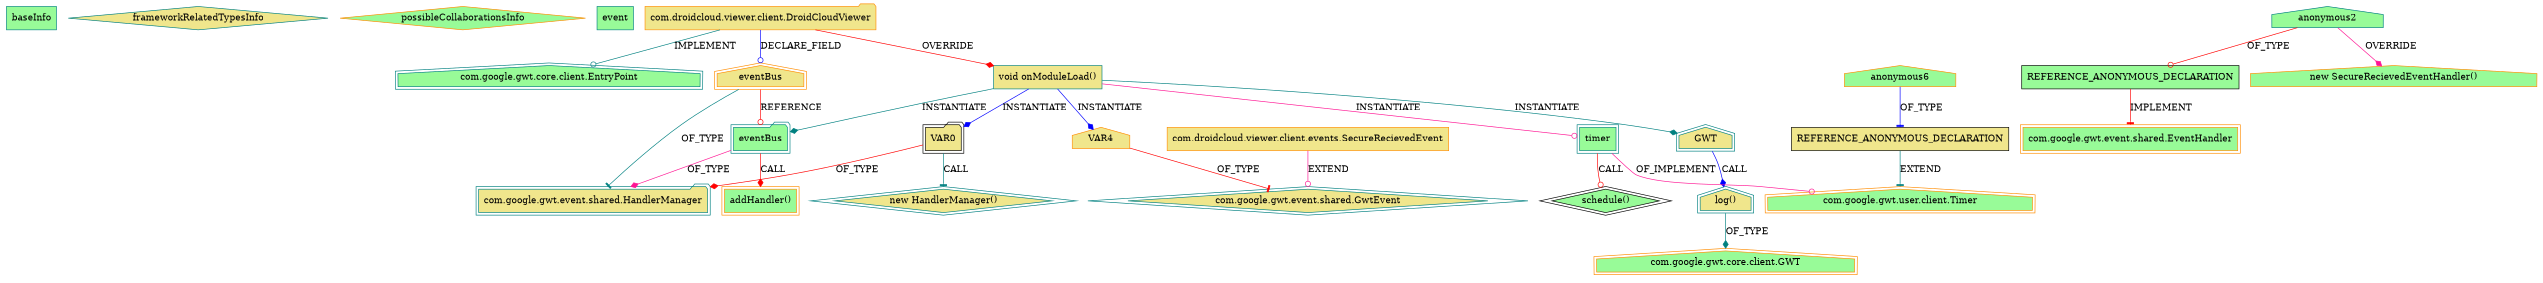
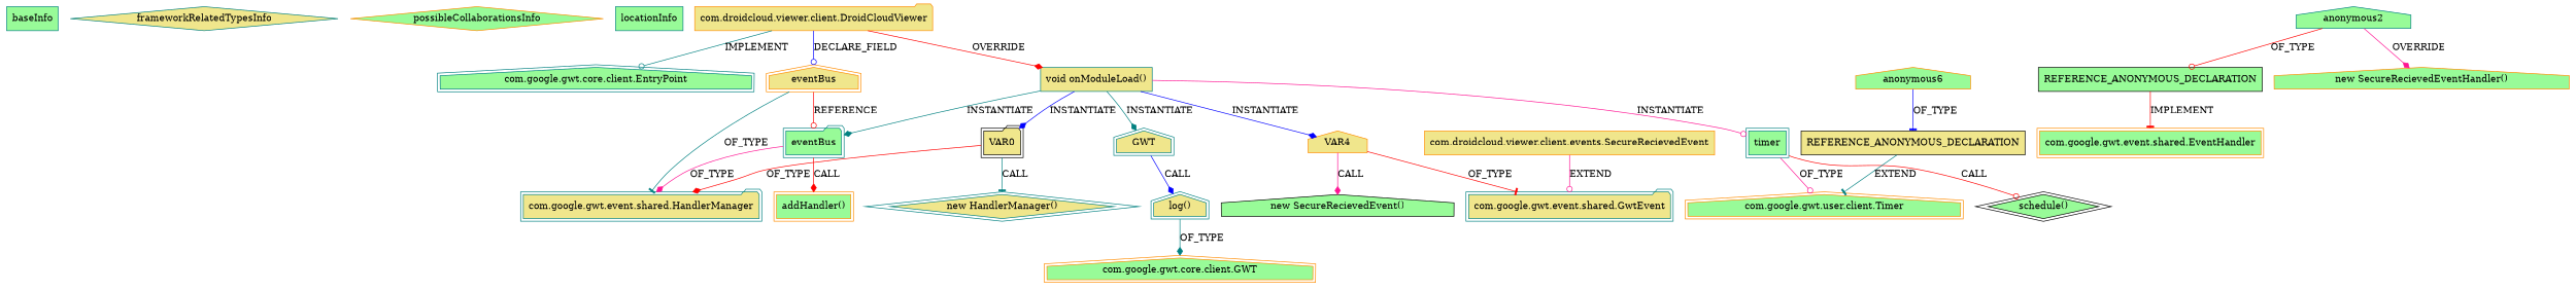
  digraph {
    node [color=teal fillcolor=palegreen shape=house style=filled isFrameworkType=true vertexType=VARIABLE_EXPRESION peripheries=2]
    edge [arrowhead=diamond color=red]
    baseInfo [category=extension_graph graphId=825 isAnonymous=false possibleRelation=true shape=box isFrameworkType="" vertexType="" peripheries=""]
    frameworkRelatedTypesInfo [0="com.google.gwt.core.client.EntryPoint" fillcolor=khaki shape=diamond isFrameworkType="" vertexType="" peripheries=""]
    possibleCollaborationsInfo [0="825~OVERRIDING_METHOD_DECLARATION-INSTANTIATION-~com.google.gwt.core.client.EntryPoint ~com.google.gwt.event.shared.EventHandler ~false~true" 1="825~OVERRIDING_METHOD_DECLARATION-INSTANTIATION-~com.google.gwt.core.client.EntryPoint ~com.google.gwt.event.shared.GwtEvent ~false~false" 2="825~OVERRIDING_METHOD_DECLARATION-INSTANTIATION-~com.google.gwt.core.client.EntryPoint ~com.google.gwt.user.client.Timer ~false~true" color=darkorange shape=diamond isFrameworkType="" vertexType="" peripheries=""]
-   locationInfo [contextSignature=DroidCloudViewer filePath="/betacraft-RdpGwtClient/RdpGwtClient-master/src/com/droidcloud/viewer/client/DroidCloudViewer.java" graphId=825 projectName="betacraft-RdpGwtClient" shape=box label=event isFrameworkType="" vertexType="" peripheries=""]
+   locationInfo [contextSignature=DroidCloudViewer filePath="/betacraft-RdpGwtClient/RdpGwtClient-master/src/com/droidcloud/viewer/client/DroidCloudViewer.java" graphId=825 projectName="betacraft-RdpGwtClient" shape=box isFrameworkType="" vertexType="" peripheries=""]
    n5 [color=darkorange fillcolor=khaki isFrameworkType=false label="com.droidcloud.viewer.client.DroidCloudViewer" shape=folder vertexType=ROOT_CLIENT_CLASS_DECLARATION peripheries=""]
    n6 [label="com.google.gwt.core.client.EntryPoint" vertexType=FRAMEWORK_INTERFACE_TYPE]
    n7 [color=darkorange fillcolor=khaki label=eventBus vertexType=FIELD_DECLARATION]
    n8 [fillcolor=khaki isFrameworkType=false label="void onModuleLoad()" shape=box vertexType=OVERRIDING_METHOD_DECLARATION peripheries=""]
    n9 [fillcolor=khaki label="com.google.gwt.event.shared.HandlerManager" shape=folder vertexType=FRAMEWORK_CLASS_TYPE]
    n10 [label=eventBus shape=folder]
    n11 [color=black fillcolor=khaki label=VAR0 shape=folder]
    n12 [fillcolor=khaki label=GWT]
    n13 [color=darkorange fillcolor=khaki isFrameworkType=false label=VAR4 peripheries=""]
    n14 [label=timer shape=box]
    n15 [color=darkorange label="addHandler()" shape=box vertexType=INSIDE_CALL]
    n16 [fillcolor=khaki label="new HandlerManager()" shape=diamond vertexType=CONSTRUCTOR_CALL]
    n17 [isFrameworkType=false label=anonymous2 peripheries=""]
    n18 [color=black isFrameworkType=false label=REFERENCE_ANONYMOUS_DECLARATION shape=box vertexType=REFERENCE_ANONYMOUS_DECLARATION peripheries=""]
    n19 [color=darkorange isFrameworkType=false label="new SecureRecievedEventHandler()" vertexType=CONSTRUCTOR_CALL peripheries=""]
    n20 [fillcolor=khaki label="log()" vertexType=INSIDE_CALL]
-   n22 [fillcolor=khaki label="com.google.gwt.event.shared.GwtEvent" shape=diamond vertexType=FRAMEWORK_CLASS_TYPE]
+   n21 [color=black isFrameworkType=false label="new SecureRecievedEvent()" vertexType=CONSTRUCTOR_CALL peripheries=""]
+   n22 [fillcolor=khaki label="com.google.gwt.event.shared.GwtEvent" shape=folder vertexType=FRAMEWORK_CLASS_TYPE]
    n23 [color=darkorange isFrameworkType=false label=anonymous6 peripheries=""]
    n24 [color=black fillcolor=khaki isFrameworkType=false label=REFERENCE_ANONYMOUS_DECLARATION shape=box vertexType=REFERENCE_ANONYMOUS_DECLARATION peripheries=""]
    n25 [color=darkorange label="com.google.gwt.user.client.Timer" vertexType=FRAMEWORK_CLASS_TYPE]
    n26 [color=black label="schedule()" shape=diamond vertexType=INSIDE_CALL]
    n27 [color=darkorange label="com.google.gwt.event.shared.EventHandler" shape=box vertexType=FRAMEWORK_INTERFACE_TYPE]
    n28 [color=darkorange label="com.google.gwt.core.client.GWT" vertexType=FRAMEWORK_CLASS_TYPE]
    n29 [color=darkorange fillcolor=khaki isFrameworkType=false label="com.droidcloud.viewer.client.events.SecureRecievedEvent" shape=box vertexType=REFERENCE_CLIENT_CLASS_DECLARATION peripheries=""]
    n5 -> n6 [arrowhead=odot color=teal label=IMPLEMENT]
    n5 -> n7 [arrowhead=odot color=blue label=DECLARE_FIELD]
    n5 -> n8 [label=OVERRIDE]
    n7 -> n9 [arrowhead=tee color=teal label=OF_TYPE]
    n7 -> n10 [arrowhead=odot label=REFERENCE]
    n8 -> n10 [color=teal label=INSTANTIATE]
    n8 -> n11 [color=blue label=INSTANTIATE]
    n8 -> n12 [color=teal label=INSTANTIATE]
    n8 -> n13 [color=blue label=INSTANTIATE]
    n8 -> n14 [arrowhead=odot color=deeppink label=INSTANTIATE]
    n10 -> n9 [color=deeppink label=OF_TYPE]
    n10 -> n15 [label=CALL]
    n11 -> n9 [label=OF_TYPE]
    n11 -> n16 [arrowhead=tee color=teal label=CALL]
    n12 -> n20 [color=blue label=CALL]
+   n13 -> n21 [color=deeppink label=CALL]
    n13 -> n22 [arrowhead=tee label=OF_TYPE]
-   n14 -> n25 [arrowhead=odot color=deeppink label=OF_IMPLEMENT]
+   n14 -> n25 [arrowhead=odot color=deeppink label=OF_TYPE]
    n14 -> n26 [arrowhead=odot label=CALL]
    n17 -> n18 [arrowhead=odot label=OF_TYPE]
    n17 -> n19 [color=deeppink label=OVERRIDE]
    n18 -> n27 [arrowhead=tee label=IMPLEMENT]
    n20 -> n28 [color=teal label=OF_TYPE]
    n23 -> n24 [arrowhead=tee color=blue label=OF_TYPE]
    n24 -> n25 [arrowhead=tee color=teal label=EXTEND]
    n29 -> n22 [arrowhead=odot color=deeppink label=EXTEND]
  }
